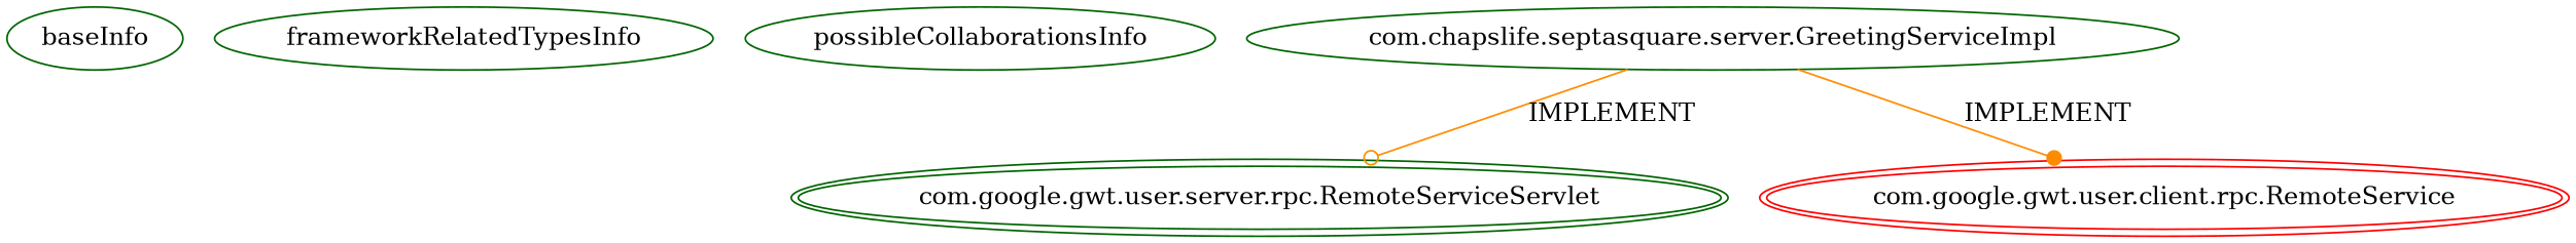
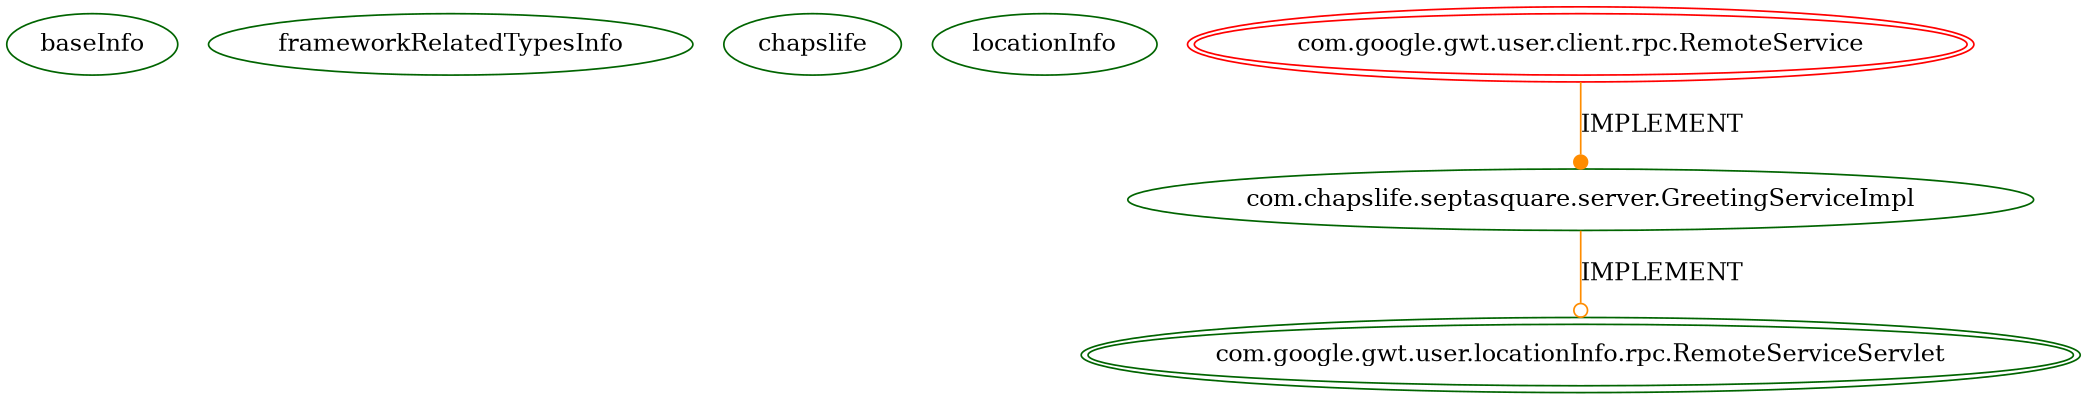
  digraph {
    node [color=darkgreen]
    edge [color=darkorange style=solid]
    baseInfo [category=extension_graph graphId=1063 isAnonymous=false possibleRelation=false]
    frameworkRelatedTypesInfo [0="com.google.gwt.user.server.rpc.RemoteServiceServlet" 1="com.google.gwt.user.client.rpc.RemoteService"]
-   possibleCollaborationsInfo
+   possibleCollaborationsInfo [label=chapslife]
+   locationInfo [contextSignature=GreetingServiceImpl filePath="/chap19150-SeptaSquared/SeptaSquared-master/SeptaSquare/src/com/chapslife/septasquare/server/GreetingServiceImpl.java" graphId=1063 projectName="chap19150-SeptaSquared"]
    n5 [isFrameworkType=false label="com.chapslife.septasquare.server.GreetingServiceImpl" vertexType=ROOT_CLIENT_CLASS_DECLARATION]
-   n6 [isFrameworkType=true label="com.google.gwt.user.server.rpc.RemoteServiceServlet" peripheries=2 vertexType=FRAMEWORK_CLASS_TYPE]
+   n6 [isFrameworkType=true label="com.google.gwt.user.locationInfo.rpc.RemoteServiceServlet" peripheries=2 vertexType=FRAMEWORK_CLASS_TYPE]
    n7 [color=red isFrameworkType=true label="com.google.gwt.user.client.rpc.RemoteService" peripheries=2 vertexType=FRAMEWORK_INTERFACE_TYPE]
    n5 -> n6 [arrowhead=odot label=IMPLEMENT]
-   n5 -> n7 [arrowhead=dot label=IMPLEMENT]
+   n7 -> n5 [arrowhead=dot label=IMPLEMENT]
  }
